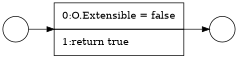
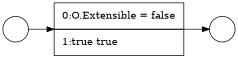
  digraph {
    rankdir=LR
    node [color=black fillcolor=white shape=circle style=filled]
    edge [color=black]
    n1 [label=" "]
-   n2 [label=<<font color="black">     <table border="0" cellborder="1" cellspacing="0" cellpadding="10">       <tr><td align="left">0:O.Extensible = false</td></tr>       <tr><td align="left">1:return true</td></tr>     </table>   </font>> margin=0 shape=none]
+   n2 [label=<<font color="black">     <table border="0" cellborder="1" cellspacing="0" cellpadding="10">       <tr><td align="left">0:O.Extensible = false</td></tr>       <tr><td align="left">1:true true</td></tr>     </table>   </font>> margin=0 shape=none]
    n3 [label=" "]
    n1 -> n2
    n2 -> n3
  }
